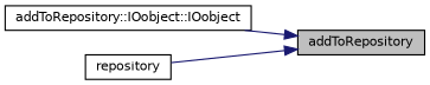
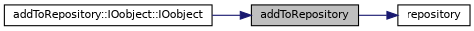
  digraph {
    rankdir=RL
    node [color=black fillcolor=white fontname=Helvetica fontsize=10 shape=record style=filled]
    edge [color=midnightblue dir=back fontname=Helvetica fontsize=10 labelfontname=Helvetica labelfontsize=10 style=solid]
    n1 [fillcolor=grey75 fontcolor=black height=0.2 label=addToRepository width=0.4]
    n2 [height=0.2 label="addToRepository::IOobject::IOobject" width=0.4]
    n3 [height=0.2 label=repository width=0.4]
    n1 -> n2
-   n1 -> n3
+   n3 -> n1
  }
